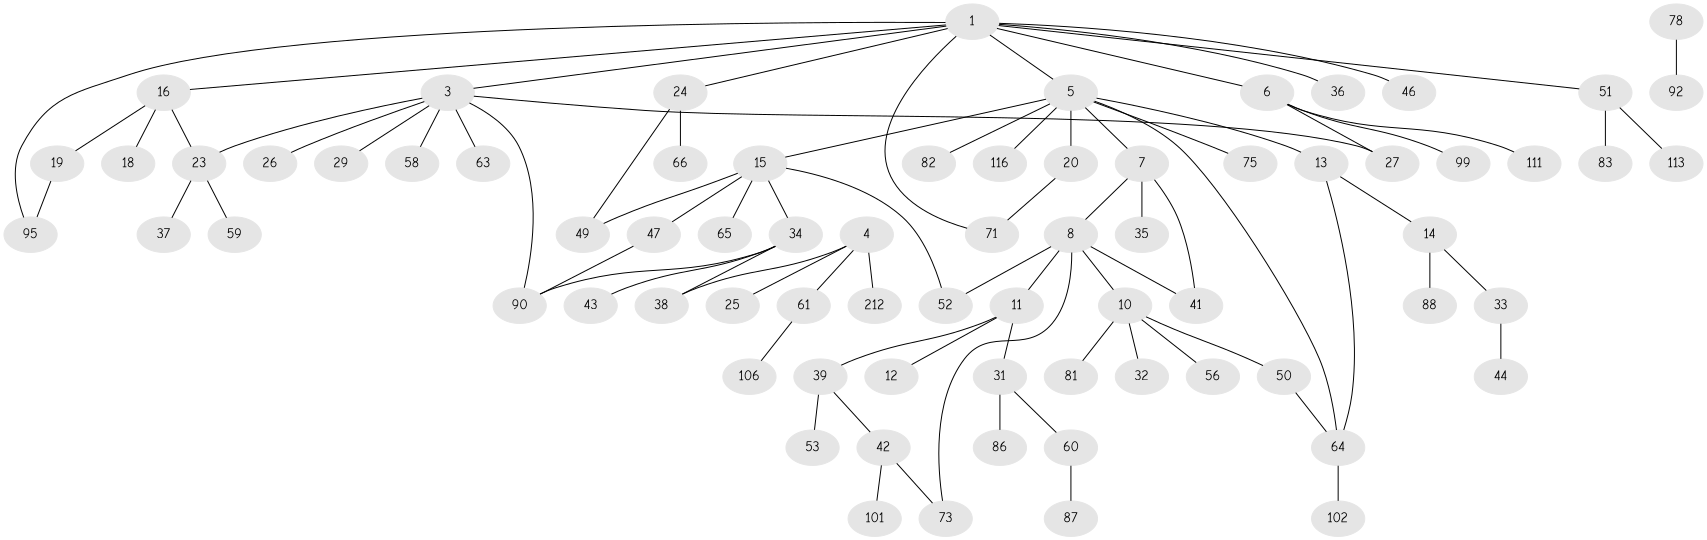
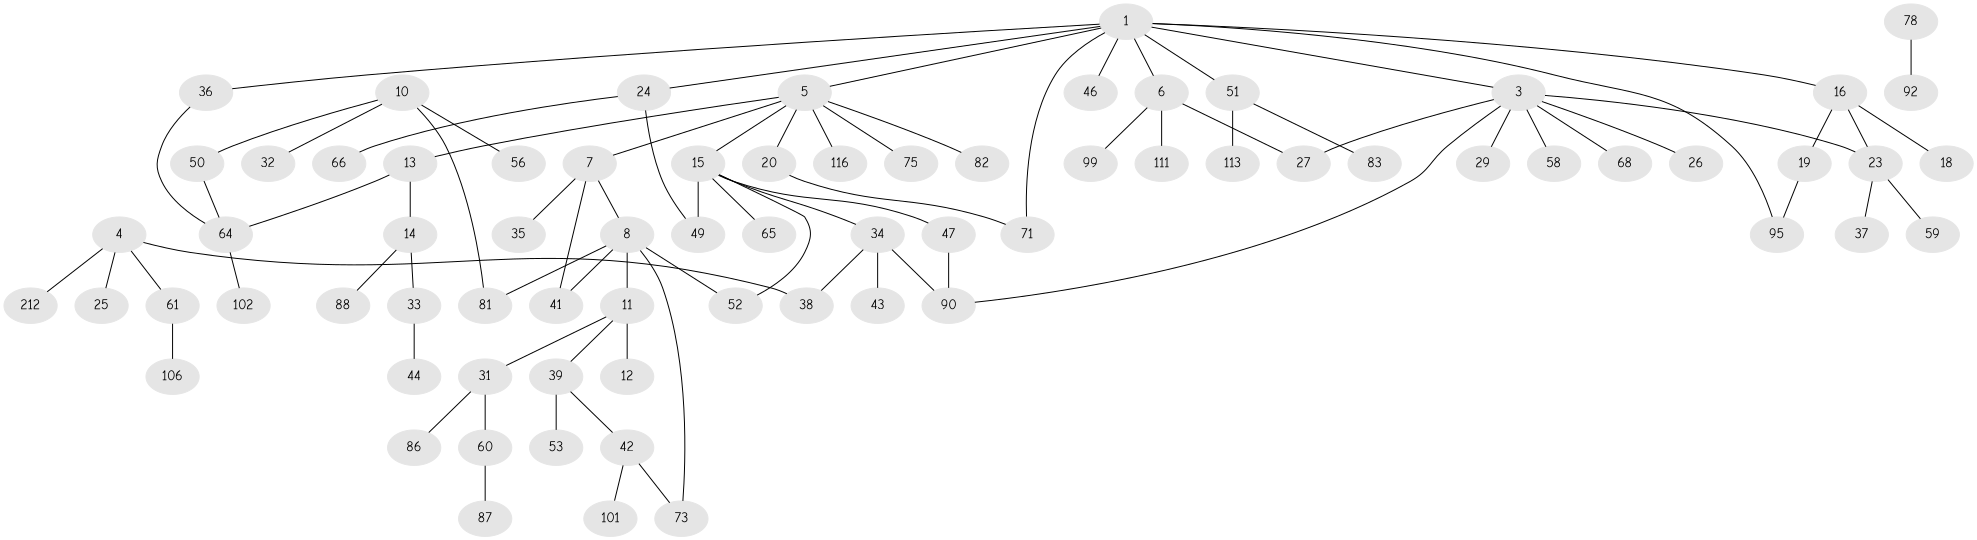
  graph {
    fontname="Comic Neue"
    node [color=gray90 fontname="Comic Neue" style=filled]
    edge [fontname="Comic Neue"]
    1 [super="+2"]
    3 [super="+40"]
    5 [super="+91"]
    6 [super="+96"]
    16 [super="+48"]
    24 [super="+76"]
    36
    46 [super="+80"]
    51 [super="+63"]
    71
    95 [super="+114"]
    23 [super="+107"]
    26 [super="+74"]
    29
    58
-   68 [super="+108" label=63]
+   68 [super="+108"]
    90 [super="+115"]
    27 [super="+85"]
    7 [super="+54"]
    13 [super="+17"]
    15 [super="+30"]
    20 [super="+97"]
    75
    82
    116
    99
    111
    18
    19 [super="+45"]
    49 [super="+77"]
    66
    64 [super="+72"]
    83
    113
    4 [super="+9"]
    25 [super="+55"]
    38 [super="+98"]
    61 [super="+69"]
    n39 [label=212]
    37 [super="+79"]
    59 [super="+62"]
    106
    8 [super="+21"]
    35 [super="+105"]
    41 [super="+109"]
    14 [super="+22"]
    52
    34 [super="+70"]
    47
    65
    10 [super="+28"]
    11 [super="+100"]
    73 [super="+94"]
    32
    50
    56 [super="+110"]
    81
    12 [super="+103"]
    31 [super="+67"]
    39 [super="+57"]
    60 [super="+84"]
    86
    42 [super="+89"]
    53
    33 [super="+93"]
    88
    102 [super="+104"]
    44
    43
    87
    101
    78
    92
    1 -- 3
    1 -- 5
    1 -- 6
    1 -- 16
    1 -- 24
    1 -- 36
    1 -- 46
    1 -- 51
    1 -- 71
    1 -- 95
    3 -- 23
    3 -- 26
    3 -- 29
    3 -- 58
    3 -- 68
    3 -- 90
    3 -- 27
    5 -- 7
    5 -- 13
    5 -- 15
    5 -- 20
    5 -- 75
    5 -- 82
    5 -- 116
    6 -- 27
    6 -- 99
    6 -- 111
    16 -- 23
    16 -- 18
    16 -- 19
    24 -- 49
    24 -- 66
-   5 -- 64
+   36 -- 64
    51 -- 83
    51 -- 113
    23 -- 37
    23 -- 59
    7 -- 8
    7 -- 35
    7 -- 41
    13 -- 64
    13 -- 14
    15 -- 49
    15 -- 52
    15 -- 34
    15 -- 47
    15 -- 65
    20 -- 71
    19 -- 95
    64 -- 102
    4 -- 25
    4 -- 38
    4 -- 61
    4 -- n39
    61 -- 106
    8 -- 41
    8 -- 52
-   8 -- 10
+   8 -- 81
    8 -- 11
    8 -- 73
    14 -- 33
    14 -- 88
    34 -- 90
    34 -- 38
    34 -- 43
    47 -- 90
    10 -- 32
    10 -- 50
    10 -- 56
    10 -- 81
    11 -- 12
    11 -- 31
    11 -- 39
    50 -- 64
    31 -- 60
    31 -- 86
    39 -- 42
    39 -- 53
    60 -- 87
    42 -- 73
    42 -- 101
    33 -- 44
    78 -- 92
  }
